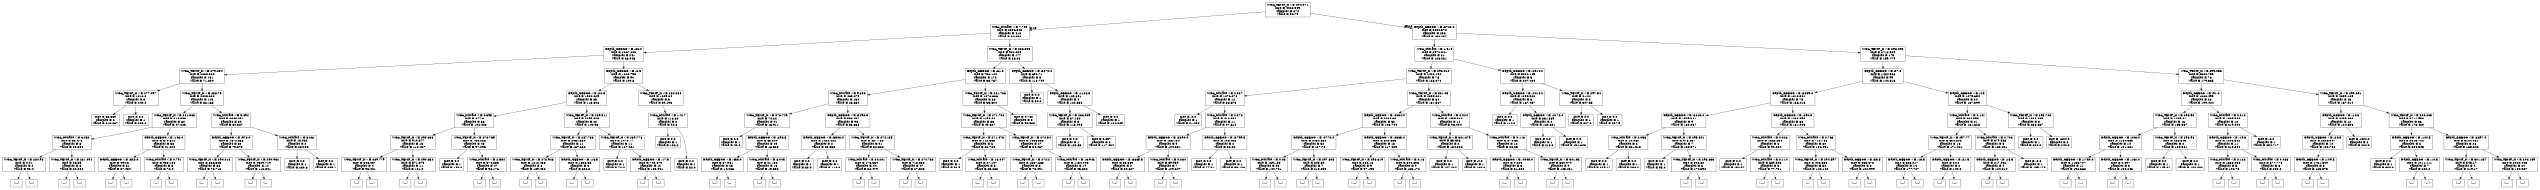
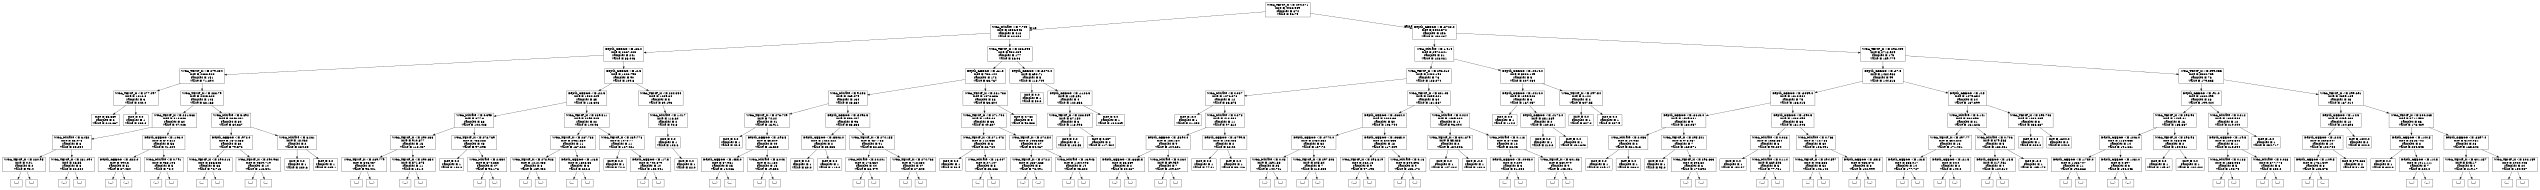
  digraph {
    node [shape=box]
    n1 [label="WOA_TEMP_K <= 294.271\nmse = 4428.989\nsamples = 674\nvalue = 96.79"]
    n2 [label="WOA_Nitrate <= 7.709\nmse = 2536.546\nsamples = 418\nvalue = 64.656"]
    n3 [label="Depth_GEBCO <= -3728.0\nmse = 3002.572\nsamples = 256\nvalue = 150.237"]
    n4 [label="Depth_GEBCO <= -83.0\nmse = 2667.205\nsamples = 241\nvalue = 86.046"]
    n5 [label="WOA_TEMP_K <= 286.095\nmse = 932.439\nsamples = 177\nvalue = 36.06"]
    n6 [label="WOA_Nitrate <= 1.414\nmse = 2972.841\nsamples = 81\nvalue = 128.081"]
    n7 [label="WOA_TEMP_K <= 298.409\nmse = 2712.929\nsamples = 175\nvalue = 159.779"]
    n8 [label="WOA_TEMP_K <= 279.234\nmse = 2638.523\nsamples = 151\nvalue = 71.894"]
    n9 [label="Depth_GEBCO <= -2.5\nmse = 1826.795\nsamples = 90\nvalue = 109.6"]
    n10 [label="Depth_GEBCO <= -61.5\nmse = 756.144\nsamples = 172\nvalue = 33.767"]
    n11 [label="Depth_GEBCO <= -5270.0\nmse = 690.71\nsamples = 5\nvalue = 113.749"]
    n12 [label="WOA_TEMP_K <= 277.497\nmse = 1016.0\nsamples = 3\nvalue = 242.0"]
    n13 [label="WOA_TEMP_K <= 288.79\nmse = 2025.623\nsamples = 148\nvalue = 68.163"]
    n14 [label="Depth_GEBCO <= -22.5\nmse = 1584.629\nsamples = 85\nvalue = 113.306"]
    n15 [label="WOA_TEMP_K <= 284.354\nmse = 1209.84\nsamples = 5\nvalue = 39.193"]
    n16 [label="mse = 88.889\nsamples = 2\nvalue = 216.667"]
    n17 [label="mse = 0.0\nsamples = 1\nvalue = 280.0"]
    n18 [label="WOA_TEMP_K <= 281.568\nmse = 818.306\nsamples = 64\nvalue = 47.023"]
    n19 [label="WOA_Nitrate <= 5.892\nmse = 2346.001\nsamples = 84\nvalue = 84.387"]
    n20 [label="WOA_Nitrate <= 6.452\nmse = 53.973\nsamples = 8\nvalue = 85.254"]
    n21 [label="Depth_GEBCO <= -103.0\nmse = 679.512\nsamples = 56\nvalue = 41.244"]
    n22 [label="Depth_GEBCO <= -972.0\nmse = 1672.858\nsamples = 82\nvalue = 79.572"]
    n23 [label="WOA_Nitrate <= 6.261\nmse = 18.062\nsamples = 2\nvalue = 234.85"]
    n24 [label="WOA_TEMP_K <= 280.95\nmse = 0.01\nsamples = 2\nvalue = 98.4"]
    n25 [label="WOA_TEMP_K <= 281.094\nmse = 26.65\nsamples = 6\nvalue = 82.864"]
    n26 [label="Depth_GEBCO <= -522.0\nmse = 494.3\nsamples = 51\nvalue = 37.434"]
    n27 [label="WOA_Nitrate <= 0.791\nmse = 963.198\nsamples = 5\nvalue = 78.4"]
    n28 [label="(...)"]
    n29 [label="(...)"]
    n30 [label="(...)"]
    n31 [label="(...)"]
    n32 [label="(...)"]
    n33 [label="(...)"]
    n34 [label="(...)"]
    n35 [label="(...)"]
    n36 [label="WOA_TEMP_K <= 290.213\nmse = 856.325\nsamples = 68\nvalue = 72.713"]
    n37 [label="WOA_TEMP_K <= 290.932\nmse = 4329.719\nsamples = 14\nvalue = 113.541"]
    n38 [label="mse = 0.0\nsamples = 1\nvalue = 230.6"]
    n39 [label="mse = 0.0\nsamples = 1\nvalue = 239.1"]
    n40 [label="(...)"]
    n41 [label="(...)"]
    n42 [label="(...)"]
    n43 [label="(...)"]
    n44 [label="WOA_Nitrate <= 0.395\nmse = 877.6\nsamples = 63\nvalue = 102.428"]
    n45 [label="WOA_TEMP_K <= 289.511\nmse = 2295.525\nsamples = 22\nvalue = 144.98"]
    n46 [label="WOA_Nitrate <= 1.417\nmse = 116.64\nsamples = 2\nvalue = 92.8"]
    n47 [label="WOA_TEMP_K <= 290.233\nmse = 910.877\nsamples = 15\nvalue = 118.467"]
    n48 [label="WOA_TEMP_K <= 278.769\nmse = 758.288\nsamples = 48\nvalue = 97.295"]
    n49 [label="WOA_TEMP_K <= 287.783\nmse = 2961.659\nsamples = 11\nvalue = 167.222"]
    n50 [label="WOA_TEMP_K <= 289.776\nmse = 1070.77\nsamples = 11\nvalue = 127.421"]
    n51 [label="WOA_TEMP_K <= 289.779\nmse = 646.437\nsamples = 4\nvalue = 93.401"]
    n52 [label="WOA_TEMP_K <= 290.654\nmse = 571.875\nsamples = 11\nvalue = 131.0"]
    n53 [label="mse = 0.0\nsamples = 1\nvalue = 180.0"]
    n54 [label="WOA_Nitrate <= 2.554\nmse = 674.853\nsamples = 47\nvalue = 96.178"]
    n55 [label="(...)"]
    n56 [label="(...)"]
    n57 [label="(...)"]
    n58 [label="(...)"]
    n59 [label="(...)"]
    n60 [label="(...)"]
    n61 [label="WOA_TEMP_K <= 278.928\nmse = 1212.488\nsamples = 8\nvalue = 139.432"]
    n62 [label="Depth_GEBCO <= -16.5\nmse = 1826.56\nsamples = 3\nvalue = 222.8"]
    n63 [label="mse = 0.0\nsamples = 1\nvalue = 72.0"]
    n64 [label="Depth_GEBCO <= -17.5\nmse = 792.879\nsamples = 10\nvalue = 133.941"]
    n65 [label="(...)"]
    n66 [label="(...)"]
    n67 [label="(...)"]
    n68 [label="(...)"]
    n69 [label="(...)"]
    n70 [label="(...)"]
    n71 [label="mse = 0.0\nsamples = 1\nvalue = 103.6"]
    n72 [label="mse = 0.0\nsamples = 1\nvalue = 82.0"]
    n73 [label="WOA_Nitrate <= 9.258\nmse = 469.879\nsamples = 134\nvalue = 28.664"]
    n74 [label="WOA_TEMP_K <= 281.738\nmse = 1376.636\nsamples = 38\nvalue = 53.804"]
    n75 [label="mse = 0.0\nsamples = 1\nvalue = 50.0"]
    n76 [label="Depth_GEBCO <= -1126.5\nmse = 125.891\nsamples = 4\nvalue = 122.856"]
    n77 [label="WOA_TEMP_K <= 276.749\nmse = 74.24\nsamples = 41\nvalue = 16.911"]
    n78 [label="Depth_GEBCO <= -5498.5\nmse = 556.427\nsamples = 93\nvalue = 33.836"]
    n79 [label="WOA_TEMP_K <= 271.706\nmse = 1293.26\nsamples = 33\nvalue = 49.327"]
    n80 [label="mse = 4.762\nsamples = 5\nvalue = 98.583"]
    n81 [label="mse = 0.0\nsamples = 1\nvalue = 42.0"]
    n82 [label="Depth_GEBCO <= -298.5\nmse = 65.549\nsamples = 40\nvalue = 16.525"]
    n83 [label="Depth_GEBCO <= -5508.0\nmse = 1422.222\nsamples = 2\nvalue = 83.333"]
    n84 [label="WOA_TEMP_K <= 274.155\nmse = 487.738\nsamples = 91\nvalue = 32.826"]
    n85 [label="Depth_GEBCO <= -455.0\nmse = 87.961\nsamples = 25\nvalue = 14.086"]
    n86 [label="WOA_Nitrate <= 8.043\nmse = 21.182\nsamples = 15\nvalue = 19.552"]
    n87 [label="(...)"]
    n88 [label="(...)"]
    n89 [label="(...)"]
    n90 [label="(...)"]
    n91 [label="mse = 0.0\nsamples = 1\nvalue = 30.0"]
    n92 [label="mse = 0.0\nsamples = 1\nvalue = 110.0"]
    n93 [label="WOA_Nitrate <= 24.201\nmse = 178.564\nsamples = 44\nvalue = 38.479"]
    n94 [label="WOA_TEMP_K <= 274.763\nmse = 718.832\nsamples = 47\nvalue = 27.545"]
    n95 [label="(...)"]
    n96 [label="(...)"]
    n97 [label="(...)"]
    n98 [label="(...)"]
    n99 [label="WOA_TEMP_K <= 271.478\nmse = 112.356\nsamples = 6\nvalue = 28.764"]
    n100 [label="WOA_TEMP_K <= 272.54\nmse = 1456.355\nsamples = 27\nvalue = 54.467"]
    n101 [label="mse = 0.0\nsamples = 1\nvalue = 56.9"]
    n102 [label="WOA_Nitrate <= 16.447\nmse = 27.107\nsamples = 5\nvalue = 25.638"]
    n103 [label="WOA_TEMP_K <= 272.2\nmse = 1587.663\nsamples = 8\nvalue = 73.491"]
    n104 [label="WOA_Nitrate <= 13.948\nmse = 1134.995\nsamples = 19\nvalue = 45.308"]
    n105 [label="(...)"]
    n106 [label="(...)"]
    n107 [label="(...)"]
    n108 [label="(...)"]
    n109 [label="(...)"]
    n110 [label="(...)"]
    n111 [label="WOA_TEMP_K <= 288.539\nmse = 37.154\nsamples = 3\nvalue = 113.996"]
    n112 [label="mse = 0.0\nsamples = 1\nvalue = 134.669"]
    n113 [label="mse = 0.0\nsamples = 1\nvalue = 103.53"]
    n114 [label="mse = 0.857\nsamples = 2\nvalue = 117.484"]
    n115 [label="WOA_TEMP_K <= 296.012\nmse = 2422.198\nsamples = 76\nvalue = 123.074"]
    n116 [label="Depth_GEBCO <= -4014.0\nmse = 5002.149\nsamples = 5\nvalue = 207.484"]
    n117 [label="Depth_GEBCO <= -27.5\nmse = 1484.963\nsamples = 99\nvalue = 144.313"]
    n118 [label="WOA_TEMP_K <= 299.055\nmse = 3580.759\nsamples = 76\nvalue = 179.335"]
    n119 [label="WOA_Nitrate <= 0.037\nmse = 1076.076\nsamples = 12\nvalue = 86.675"]
    n120 [label="WOA_TEMP_K <= 301.05\nmse = 2355.021\nsamples = 64\nvalue = 131.567"]
    n121 [label="Depth_GEBCO <= -4414.0\nmse = 1395.528\nsamples = 3\nvalue = 167.457"]
    n122 [label="WOA_TEMP_K <= 297.54\nmse = 0.122\nsamples = 2\nvalue = 307.55"]
    n123 [label="mse = -0.0\nsamples = 1\nvalue = 21.053"]
    n124 [label="WOA_Nitrate <= 0.378\nmse = 418.084\nsamples = 11\nvalue = 97.612"]
    n125 [label="Depth_GEBCO <= -4634.0\nmse = 2226.33\nsamples = 50\nvalue = 143.744"]
    n126 [label="WOA_Nitrate <= 0.024\nmse = 1039.632\nsamples = 14\nvalue = 96.094"]
    n127 [label="Depth_GEBCO <= -5394.0\nmse = 183.184\nsamples = 9\nvalue = 104.651"]
    n128 [label="Depth_GEBCO <= -3799.5\nmse = 106.423\nsamples = 2\nvalue = 62.42"]
    n129 [label="Depth_GEBCO <= -6665.5\nmse = 56.889\nsamples = 2\nvalue = 84.667"]
    n130 [label="WOA_Nitrate <= 0.264\nmse = 89.959\nsamples = 7\nvalue = 109.647"]
    n131 [label="mse = 0.0\nsamples = 1\nvalue = 77.01"]
    n132 [label="mse = 0.0\nsamples = 1\nvalue = 55.126"]
    n133 [label="(...)"]
    n134 [label="(...)"]
    n135 [label="(...)"]
    n136 [label="(...)"]
    n137 [label="Depth_GEBCO <= -4770.0\nmse = 2484.332\nsamples = 32\nvalue = 157.72"]
    n138 [label="Depth_GEBCO <= -4335.0\nmse = 644.333\nsamples = 18\nvalue = 117.009"]
    n139 [label="WOA_TEMP_K <= 301.879\nmse = 55.628\nsamples = 2\nvalue = 134.306"]
    n140 [label="WOA_Nitrate <= 0.113\nmse = 874.68\nsamples = 12\nvalue = 88.05"]
    n141 [label="WOA_Nitrate <= 0.08\nmse = 1691.83\nsamples = 25\nvalue = 140.701"]
    n142 [label="WOA_TEMP_K <= 297.543\nmse = 845.64\nsamples = 7\nvalue = 215.585"]
    n143 [label="WOA_TEMP_K <= 298.819\nmse = 262.16\nsamples = 9\nvalue = 97.195"]
    n144 [label="WOA_Nitrate <= 0.16\nmse = 304.896\nsamples = 9\nvalue = 135.172"]
    n145 [label="(...)"]
    n146 [label="(...)"]
    n147 [label="(...)"]
    n148 [label="(...)"]
    n149 [label="(...)"]
    n150 [label="(...)"]
    n151 [label="(...)"]
    n152 [label="(...)"]
    n153 [label="mse = 0.0\nsamples = 1\nvalue = 147.224"]
    n154 [label="mse = -0.0\nsamples = 1\nvalue = 130.0"]
    n155 [label="Depth_GEBCO <= -4045.0\nmse = 9.249\nsamples = 3\nvalue = 51.258"]
    n156 [label="WOA_TEMP_K <= 301.58\nmse = 360.979\nsamples = 9\nvalue = 105.031"]
    n157 [label="(...)"]
    n158 [label="(...)"]
    n159 [label="(...)"]
    n160 [label="(...)"]
    n161 [label="mse = 0.0\nsamples = 1\nvalue = 114.0"]
    n162 [label="Depth_GEBCO <= -4178.0\nmse = 851.389\nsamples = 2\nvalue = 180.821"]
    n163 [label="mse = 0.0\nsamples = 1\nvalue = 307.2"]
    n164 [label="mse = 0.0\nsamples = 1\nvalue = 307.9"]
    n165 [label="mse = 0.0\nsamples = 1\nvalue = 210.0"]
    n166 [label="mse = 0.0\nsamples = 1\nvalue = 151.643"]
    n167 [label="Depth_GEBCO <= -3059.0\nmse = 1310.504\nsamples = 75\nvalue = 136.415"]
    n168 [label="Depth_GEBCO <= -4.5\nmse = 1279.654\nsamples = 24\nvalue = 167.399"]
    n169 [label="Depth_GEBCO <= -91.0\nmse = 1660.499\nsamples = 28\nvalue = 199.424"]
    n170 [label="WOA_TEMP_K <= 299.691\nmse = 4359.169\nsamples = 48\nvalue = 167.014"]
    n171 [label="Depth_GEBCO <= -3615.0\nmse = 1549.381\nsamples = 9\nvalue = 182.057"]
    n172 [label="Depth_GEBCO <= -890.5\nmse = 1008.495\nsamples = 66\nvalue = 131.046"]
    n173 [label="WOA_Nitrate <= 0.141\nmse = 862.393\nsamples = 21\nvalue = 161.626"]
    n174 [label="WOA_TEMP_K <= 295.708\nmse = 1088.889\nsamples = 3\nvalue = 236.667"]
    n175 [label="WOA_Nitrate <= 2.053\nmse = 10.982\nsamples = 2\nvalue = 231.513"]
    n176 [label="WOA_TEMP_K <= 295.541\nmse = 975.087\nsamples = 7\nvalue = 165.571"]
    n177 [label="WOA_Nitrate <= 0.028\nmse = 1335.854\nsamples = 6\nvalue = 90.204"]
    n178 [label="WOA_Nitrate <= 0.763\nmse = 712.786\nsamples = 60\nvalue = 136.491"]
    n179 [label="mse = 0.0\nsamples = 1\nvalue = 229.17"]
    n180 [label="mse = 0.0\nsamples = 1\nvalue = 236.2"]
    n181 [label="mse = 0.0\nsamples = 1\nvalue = 95.0"]
    n182 [label="WOA_TEMP_K <= 296.633\nmse = 396.62\nsamples = 6\nvalue = 174.392"]
    n183 [label="(...)"]
    n184 [label="(...)"]
    n185 [label="mse = 0.0\nsamples = 1\nvalue = 152.57"]
    n186 [label="WOA_Nitrate <= 0.114\nmse = 669.543\nsamples = 5\nvalue = 77.731"]
    n187 [label="WOA_TEMP_K <= 294.597\nmse = 445.653\nsamples = 52\nvalue = 142.146"]
    n188 [label="Depth_GEBCO <= -55.5\nmse = 983.878\nsamples = 8\nvalue = 102.999"]
    n189 [label="(...)"]
    n190 [label="(...)"]
    n191 [label="(...)"]
    n192 [label="(...)"]
    n193 [label="(...)"]
    n194 [label="(...)"]
    n195 [label="WOA_TEMP_K <= 297.77\nmse = 634.842\nsamples = 16\nvalue = 171.481"]
    n196 [label="WOA_Nitrate <= 0.706\nmse = 379.568\nsamples = 5\nvalue = 132.061"]
    n197 [label="mse = 0.0\nsamples = 1\nvalue = 230.0"]
    n198 [label="mse = 1600.0\nsamples = 2\nvalue = 240.0"]
    n199 [label="Depth_GEBCO <= -16.5\nmse = 563.017\nsamples = 14\nvalue = 177.727"]
    n200 [label="Depth_GEBCO <= -21.5\nmse = 24.0\nsamples = 2\nvalue = 144.0"]
    n201 [label="Depth_GEBCO <= -15.5\nmse = 217.961\nsamples = 4\nvalue = 124.314"]
    n202 [label="mse = -0.0\nsamples = 1\nvalue = 159.175"]
    n203 [label="(...)"]
    n204 [label="(...)"]
    n205 [label="(...)"]
    n206 [label="(...)"]
    n207 [label="(...)"]
    n208 [label="(...)"]
    n209 [label="WOA_TEMP_K <= 298.93\nmse = 1429.81\nsamples = 16\nvalue = 185.337"]
    n210 [label="WOA_Nitrate <= 0.312\nmse = 1305.508\nsamples = 12\nvalue = 219.444"]
    n211 [label="Depth_GEBCO <= -14.5\nmse = 4469.603\nsamples = 12\nvalue = 124.698"]
    n212 [label="WOA_TEMP_K <= 300.265\nmse = 3711.958\nsamples = 36\nvalue = 178.489"]
    n213 [label="Depth_GEBCO <= -206.0\nmse = 1189.353\nsamples = 14\nvalue = 191.681"]
    n214 [label="WOA_TEMP_K <= 298.98\nmse = 455.343\nsamples = 2\nvalue = 134.581"]
    n215 [label="Depth_GEBCO <= -19.5\nmse = 1295.502\nsamples = 11\nvalue = 215.294"]
    n216 [label="mse = -0.0\nsamples = 1\nvalue = 254.717"]
    n217 [label="Depth_GEBCO <= -1750.0\nmse = 1158.707\nsamples = 11\nvalue = 198.368"]
    n218 [label="Depth_GEBCO <= -132.0\nmse = 0.897\nsamples = 3\nvalue = 158.243"]
    n219 [label="mse = 0.0\nsamples = 1\nvalue = 149.67"]
    n220 [label="mse = 0.0\nsamples = 1\nvalue = 104.404"]
    n221 [label="(...)"]
    n222 [label="(...)"]
    n223 [label="(...)"]
    n224 [label="(...)"]
    n225 [label="WOA_Nitrate <= 0.138\nmse = 1585.938\nsamples = 5\nvalue = 198.75"]
    n226 [label="WOA_Nitrate <= 0.088\nmse = 577.778\nsamples = 6\nvalue = 230.0"]
    n227 [label="(...)"]
    n228 [label="(...)"]
    n229 [label="(...)"]
    n230 [label="(...)"]
    n231 [label="Depth_GEBCO <= -24.5\nmse = 2506.047\nsamples = 10\nvalue = 102.706"]
    n232 [label="mse = 1800.0\nsamples = 2\nvalue = 220.0"]
    n233 [label="Depth_GEBCO <= -140.5\nmse = 2515.702\nsamples = 8\nvalue = 234.545"]
    n234 [label="Depth_GEBCO <= -3697.0\nmse = 3100.951\nsamples = 28\nvalue = 165.642"]
    n235 [label="Depth_GEBCO <= -109.5\nmse = 1751.349\nsamples = 8\nvalue = 125.575"]
+   n236 [label="mse = 379.688\nsamples = 2\nvalue = 51.25"]
    n237 [label="(...)"]
    n238 [label="(...)"]
    n239 [label="mse = 0.0\nsamples = 1\nvalue = 300.0"]
    n240 [label="Depth_GEBCO <= -14.5\nmse = 1911.111\nsamples = 7\nvalue = 220.0"]
    n241 [label="WOA_TEMP_K <= 301.257\nmse = 545.17\nsamples = 4\nvalue = 219.17"]
    n242 [label="WOA_TEMP_K <= 302.159\nmse = 2924.448\nsamples = 24\nvalue = 154.937"]
    n243 [label="(...)"]
    n244 [label="(...)"]
    n245 [label="(...)"]
    n246 [label="(...)"]
    n247 [label="(...)"]
    n248 [label="(...)"]
    n1 -> n2 [headlabel=True labelangle=45 labeldistance=2.5]
    n1 -> n3 [headlabel=False labelangle=-45 labeldistance=2.5]
    n2 -> n4
    n2 -> n5
    n3 -> n6
    n3 -> n7
    n4 -> n8
    n4 -> n9
    n5 -> n10
    n5 -> n11
    n6 -> n115
    n6 -> n116
    n7 -> n117
    n7 -> n118
    n8 -> n12
    n8 -> n13
    n9 -> n14
    n9 -> n15
    n10 -> n73
    n10 -> n74
    n11 -> n75
    n11 -> n76
    n12 -> n16
    n12 -> n17
    n13 -> n18
    n13 -> n19
    n14 -> n44
    n14 -> n45
    n15 -> n46
    n18 -> n20
    n18 -> n21
    n19 -> n22
    n19 -> n23
    n20 -> n24
    n20 -> n25
    n21 -> n26
    n21 -> n27
    n22 -> n36
    n22 -> n37
    n23 -> n38
    n23 -> n39
    n24 -> n28
    n24 -> n29
    n25 -> n30
    n25 -> n31
    n26 -> n32
    n26 -> n33
    n27 -> n34
    n27 -> n35
    n36 -> n40
    n36 -> n41
    n37 -> n42
    n37 -> n43
    n44 -> n47
    n44 -> n48
    n45 -> n49
    n45 -> n50
    n46 -> n71
-   n46 -> n72
+   n71 -> n72
    n47 -> n51
    n47 -> n52
    n48 -> n53
    n48 -> n54
    n49 -> n61
    n49 -> n62
    n50 -> n63
    n50 -> n64
    n51 -> n55
    n51 -> n56
    n52 -> n57
    n52 -> n58
    n54 -> n59
    n54 -> n60
    n61 -> n65
    n61 -> n66
    n62 -> n67
    n62 -> n68
    n64 -> n69
    n64 -> n70
    n73 -> n77
    n73 -> n78
    n74 -> n79
    n74 -> n80
    n76 -> n111
    n76 -> n112
    n77 -> n81
    n77 -> n82
    n78 -> n83
    n78 -> n84
    n79 -> n99
    n79 -> n100
    n82 -> n85
    n82 -> n86
    n83 -> n91
    n83 -> n92
    n84 -> n93
    n84 -> n94
    n85 -> n87
    n85 -> n88
    n86 -> n89
    n86 -> n90
    n93 -> n95
    n93 -> n96
    n94 -> n97
    n94 -> n98
    n99 -> n101
    n99 -> n102
    n100 -> n103
    n100 -> n104
    n102 -> n105
    n102 -> n106
    n103 -> n107
    n103 -> n108
    n104 -> n109
    n104 -> n110
    n111 -> n113
    n111 -> n114
    n115 -> n119
    n115 -> n120
    n116 -> n121
    n116 -> n122
    n117 -> n167
    n117 -> n168
    n118 -> n169
    n118 -> n170
    n119 -> n123
    n119 -> n124
    n120 -> n125
    n120 -> n126
    n121 -> n161
    n121 -> n162
    n122 -> n163
    n122 -> n164
    n124 -> n127
    n124 -> n128
    n125 -> n137
    n125 -> n138
    n126 -> n139
    n126 -> n140
    n127 -> n129
    n127 -> n130
    n128 -> n131
    n128 -> n132
    n129 -> n133
    n129 -> n134
    n130 -> n135
    n130 -> n136
    n137 -> n141
    n137 -> n142
    n138 -> n143
    n138 -> n144
    n139 -> n153
    n139 -> n154
    n140 -> n155
    n140 -> n156
    n141 -> n145
    n141 -> n146
    n142 -> n147
    n142 -> n148
    n143 -> n149
    n143 -> n150
    n144 -> n151
    n144 -> n152
    n155 -> n157
    n155 -> n158
    n156 -> n159
    n156 -> n160
    n162 -> n165
    n162 -> n166
    n167 -> n171
    n167 -> n172
    n168 -> n173
    n168 -> n174
    n169 -> n209
    n169 -> n210
    n170 -> n211
    n170 -> n212
    n171 -> n175
    n171 -> n176
    n172 -> n177
    n172 -> n178
    n173 -> n195
    n173 -> n196
    n174 -> n197
    n174 -> n198
    n175 -> n179
    n175 -> n180
    n176 -> n181
    n176 -> n182
    n177 -> n185
    n177 -> n186
    n178 -> n187
    n178 -> n188
    n182 -> n183
    n182 -> n184
    n186 -> n189
    n186 -> n190
    n187 -> n191
    n187 -> n192
    n188 -> n193
    n188 -> n194
    n195 -> n199
    n195 -> n200
    n196 -> n201
    n196 -> n202
    n199 -> n203
    n199 -> n204
    n200 -> n205
    n200 -> n206
    n201 -> n207
    n201 -> n208
    n209 -> n213
    n209 -> n214
    n210 -> n215
    n210 -> n216
    n211 -> n231
    n211 -> n232
    n212 -> n233
    n212 -> n234
    n213 -> n217
    n213 -> n218
    n214 -> n219
    n214 -> n220
    n215 -> n225
    n215 -> n226
    n217 -> n221
    n217 -> n222
    n218 -> n223
    n218 -> n224
    n225 -> n227
    n225 -> n228
    n226 -> n229
    n226 -> n230
    n231 -> n235
+   n231 -> n236
    n233 -> n239
    n233 -> n240
    n234 -> n241
    n234 -> n242
    n235 -> n237
    n235 -> n238
    n240 -> n243
    n240 -> n244
    n241 -> n245
    n241 -> n246
    n242 -> n247
    n242 -> n248
  }
